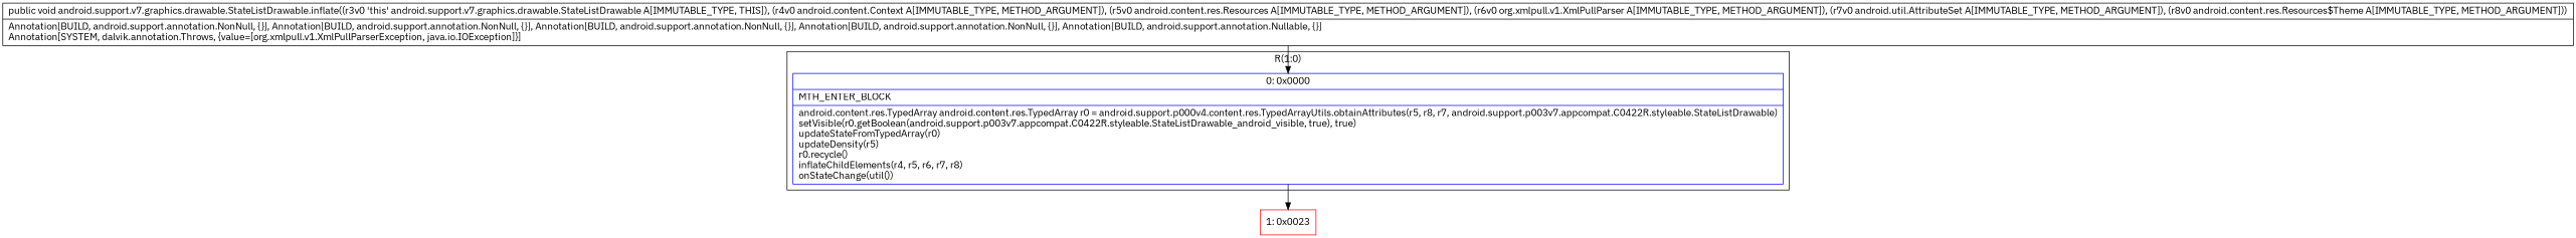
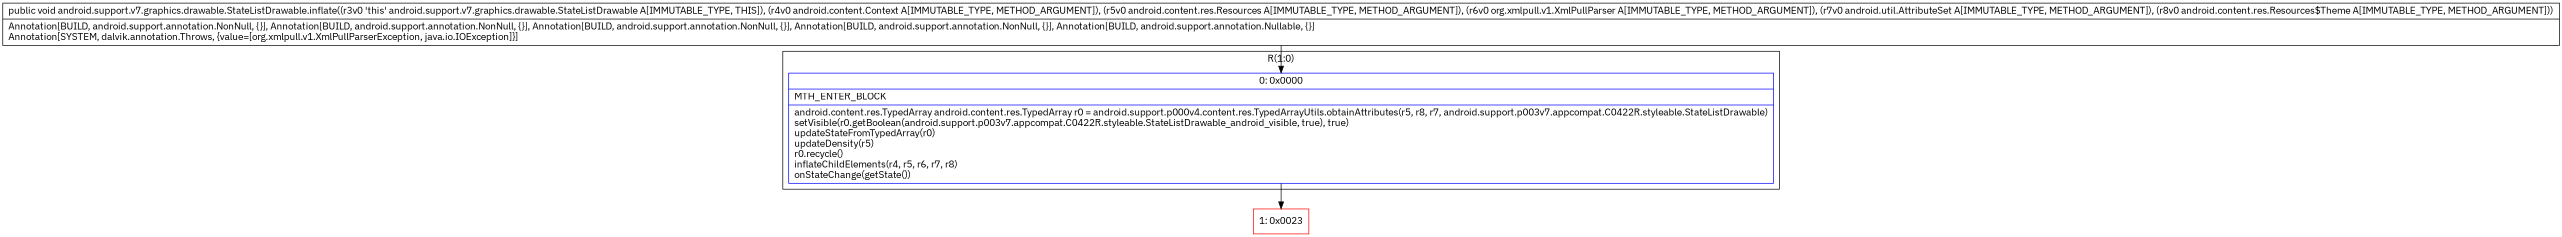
  digraph {
    fontname="IBM Plex Sans"
    node [shape=record fontname="IBM Plex Sans"]
    edge [fontname="IBM Plex Sans"]
-   n1 [color=blue label="{0\:\ 0x0000|MTH_ENTER_BLOCK\l|android.content.res.TypedArray android.content.res.TypedArray r0 = android.support.p000v4.content.res.TypedArrayUtils.obtainAttributes(r5, r8, r7, android.support.p003v7.appcompat.C0422R.styleable.StateListDrawable)\lsetVisible(r0.getBoolean(android.support.p003v7.appcompat.C0422R.styleable.StateListDrawable_android_visible, true), true)\lupdateStateFromTypedArray(r0)\lupdateDensity(r5)\lr0.recycle()\linflateChildElements(r4, r5, r6, r7, r8)\lonStateChange(util())\l}"]
+   n1 [color=blue label="{0\:\ 0x0000|MTH_ENTER_BLOCK\l|android.content.res.TypedArray android.content.res.TypedArray r0 = android.support.p000v4.content.res.TypedArrayUtils.obtainAttributes(r5, r8, r7, android.support.p003v7.appcompat.C0422R.styleable.StateListDrawable)\lsetVisible(r0.getBoolean(android.support.p003v7.appcompat.C0422R.styleable.StateListDrawable_android_visible, true), true)\lupdateStateFromTypedArray(r0)\lupdateDensity(r5)\lr0.recycle()\linflateChildElements(r4, r5, r6, r7, r8)\lonStateChange(getState())\l}"]
    n2 [color=red label="{1\:\ 0x0023}"]
    n3 [label="{public void android.support.v7.graphics.drawable.StateListDrawable.inflate((r3v0 'this' android.support.v7.graphics.drawable.StateListDrawable A[IMMUTABLE_TYPE, THIS]), (r4v0 android.content.Context A[IMMUTABLE_TYPE, METHOD_ARGUMENT]), (r5v0 android.content.res.Resources A[IMMUTABLE_TYPE, METHOD_ARGUMENT]), (r6v0 org.xmlpull.v1.XmlPullParser A[IMMUTABLE_TYPE, METHOD_ARGUMENT]), (r7v0 android.util.AttributeSet A[IMMUTABLE_TYPE, METHOD_ARGUMENT]), (r8v0 android.content.res.Resources$Theme A[IMMUTABLE_TYPE, METHOD_ARGUMENT]))  | Annotation[BUILD, android.support.annotation.NonNull, \{\}], Annotation[BUILD, android.support.annotation.NonNull, \{\}], Annotation[BUILD, android.support.annotation.NonNull, \{\}], Annotation[BUILD, android.support.annotation.NonNull, \{\}], Annotation[BUILD, android.support.annotation.Nullable, \{\}]\lAnnotation[SYSTEM, dalvik.annotation.Throws, \{value=[org.xmlpull.v1.XmlPullParserException, java.io.IOException]\}]\l}"]
    subgraph cluster_1 {
      label="R(1:0)"
      n1
    }
    n1 -> n2
    n3 -> n1
  }
